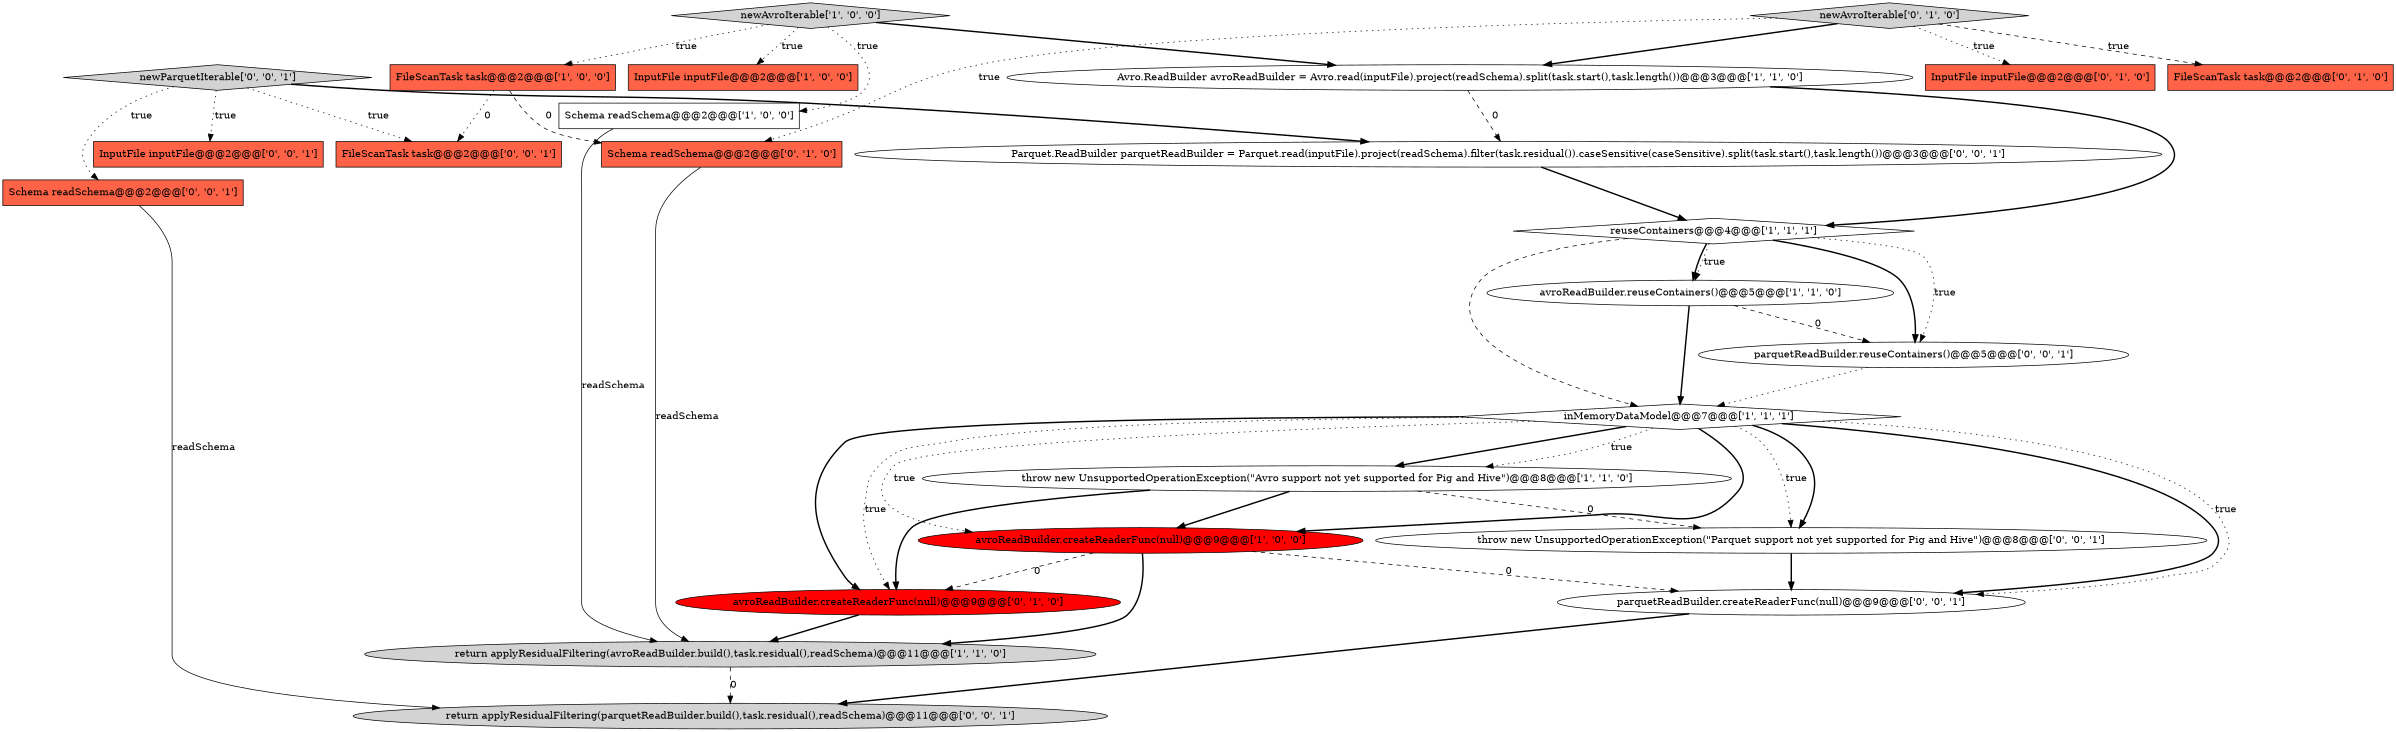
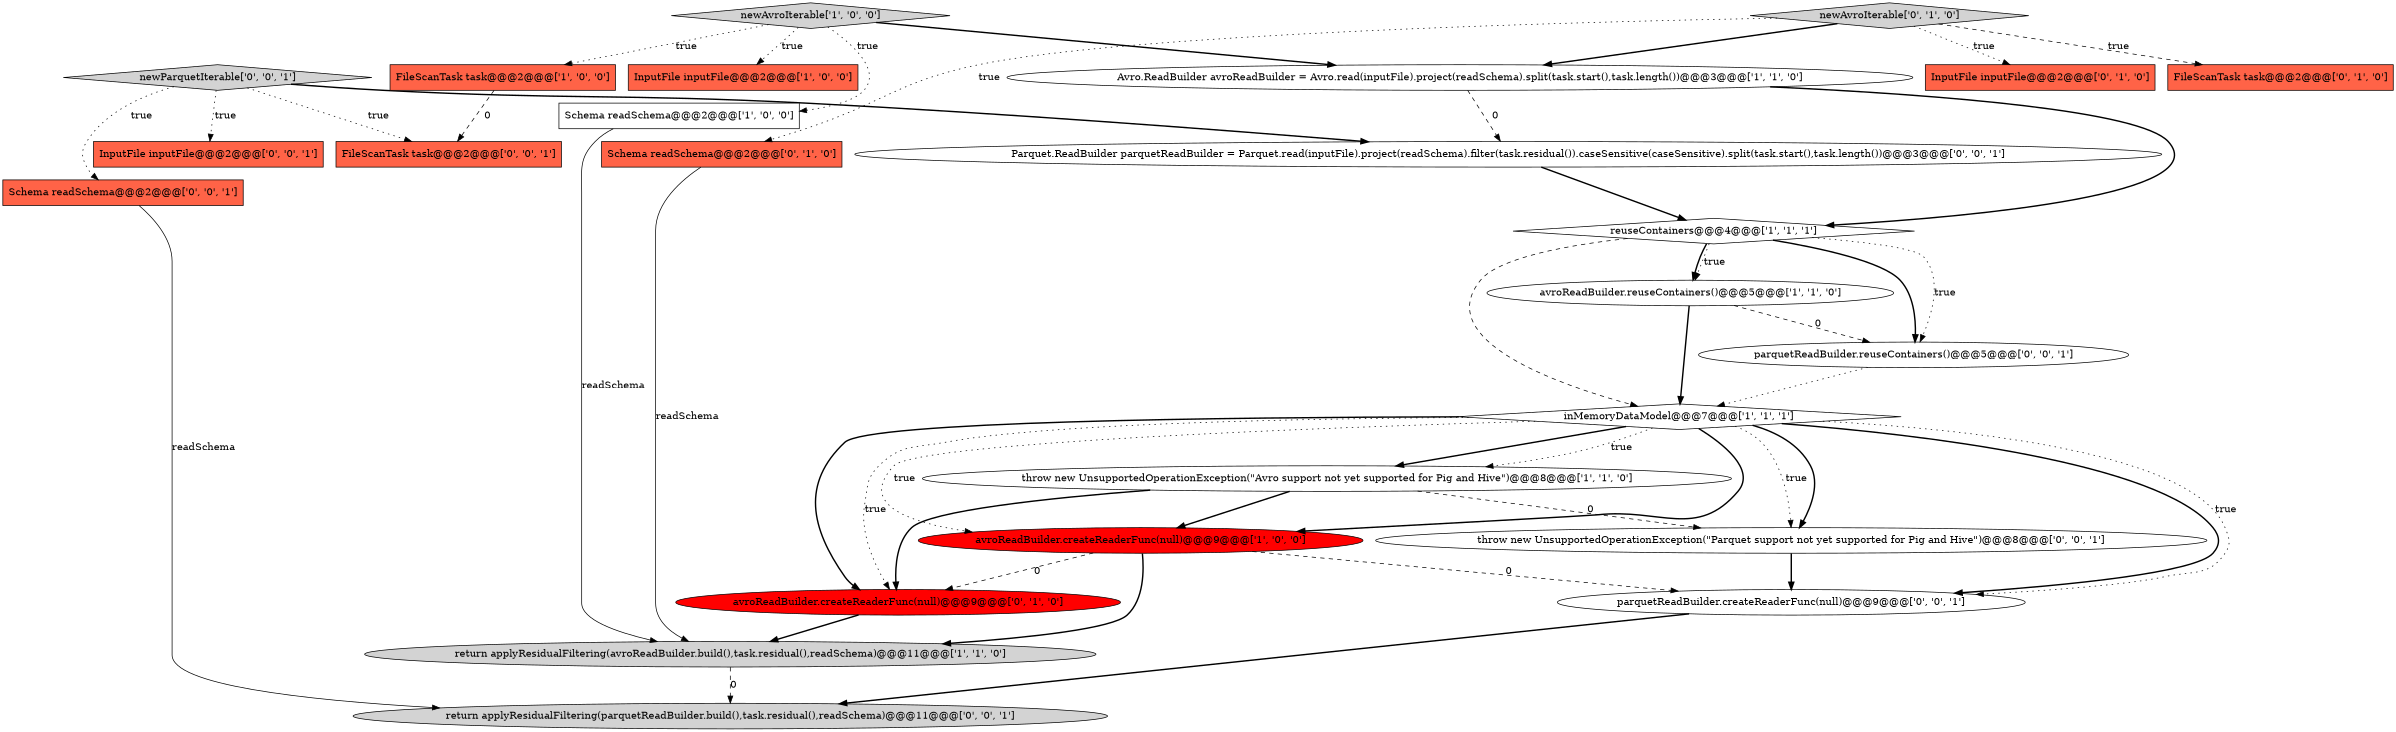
  digraph {
    node [fillcolor=white shape=ellipse style=filled]
    edge [style=bold]
    n1 [fillcolor=lightgray label="newParquetIterable['0', '0', '1']" shape=diamond]
    n2 [fillcolor=tomato label="InputFile inputFile@@@2@@@['0', '0', '1']" shape=box]
    n3 [label="Parquet.ReadBuilder parquetReadBuilder = Parquet.read(inputFile).project(readSchema).filter(task.residual()).caseSensitive(caseSensitive).split(task.start(),task.length())@@@3@@@['0', '0', '1']"]
    n4 [fillcolor=tomato label="Schema readSchema@@@2@@@['0', '0', '1']" shape=box]
    n5 [fillcolor=tomato label="FileScanTask task@@@2@@@['0', '0', '1']" shape=box]
    n6 [label="reuseContainers@@@4@@@['1', '1', '1']" shape=diamond]
    n7 [fillcolor=lightgray label="return applyResidualFiltering(parquetReadBuilder.build(),task.residual(),readSchema)@@@11@@@['0', '0', '1']"]
    n8 [fillcolor=red label="avroReadBuilder.createReaderFunc(null)@@@9@@@['0', '1', '0']"]
    n9 [fillcolor=lightgray label="return applyResidualFiltering(avroReadBuilder.build(),task.residual(),readSchema)@@@11@@@['1', '1', '0']"]
    n10 [fillcolor=tomato label="Schema readSchema@@@2@@@['0', '1', '0']" shape=box]
    n11 [fillcolor=tomato label="FileScanTask task@@@2@@@['1', '0', '0']" shape=box]
    n12 [fillcolor=tomato label="InputFile inputFile@@@2@@@['0', '1', '0']" shape=box]
    n13 [label="throw new UnsupportedOperationException(\"Avro support not yet supported for Pig and Hive\")@@@8@@@['1', '1', '0']"]
    n14 [label="throw new UnsupportedOperationException(\"Parquet support not yet supported for Pig and Hive\")@@@8@@@['0', '0', '1']"]
    n15 [fillcolor=red label="avroReadBuilder.createReaderFunc(null)@@@9@@@['1', '0', '0']"]
    n16 [label="parquetReadBuilder.createReaderFunc(null)@@@9@@@['0', '0', '1']"]
    n17 [fillcolor=lightgray label="newAvroIterable['0', '1', '0']" shape=diamond]
    n18 [label="Avro.ReadBuilder avroReadBuilder = Avro.read(inputFile).project(readSchema).split(task.start(),task.length())@@@3@@@['1', '1', '0']"]
    n19 [fillcolor=tomato label="FileScanTask task@@@2@@@['0', '1', '0']" shape=box]
    n20 [fillcolor=lightgray label="newAvroIterable['1', '0', '0']" shape=diamond]
    n21 [fillcolor=tomato label="InputFile inputFile@@@2@@@['1', '0', '0']" shape=box]
    n22 [label="Schema readSchema@@@2@@@['1', '0', '0']" shape=box]
    n23 [label="inMemoryDataModel@@@7@@@['1', '1', '1']" shape=diamond]
    n24 [label="avroReadBuilder.reuseContainers()@@@5@@@['1', '1', '0']"]
    n25 [label="parquetReadBuilder.reuseContainers()@@@5@@@['0', '0', '1']"]
    n1 -> n2 [label=true style=dotted]
    n1 -> n3
    n1 -> n4 [label=true style=dotted]
    n1 -> n5 [label=true style=dotted]
    n3 -> n6
    n4 -> n7 [label=readSchema style=solid]
    n6 -> n23 [style=dashed]
    n6 -> n24 [label=true style=dotted]
    n6 -> n24
    n6 -> n25 [label=true style=dotted]
    n6 -> n25
    n8 -> n9
    n9 -> n7 [label=0 style=dashed]
    n10 -> n9 [label=readSchema style=solid]
-   n11 -> n5 [label=0 style=dotted]
-   n11 -> n10 [label=0 style=dashed]
+   n11 -> n5 [label=0 style=dashed]
    n13 -> n8
    n13 -> n14 [label=0 style=dashed]
    n13 -> n15
    n14 -> n16
    n15 -> n8 [label=0 style=dashed]
    n15 -> n9
    n15 -> n16 [label=0 style=dashed]
    n16 -> n7
    n17 -> n10 [label=true style=dotted]
    n17 -> n12 [label=true style=dotted]
    n17 -> n18
    n17 -> n19 [label=true style=dashed]
    n18 -> n3 [label=0 style=dashed]
    n18 -> n6
    n20 -> n11 [label=true style=dotted]
    n20 -> n18
    n20 -> n21 [label=true style=dotted]
    n20 -> n22 [label=true style=dotted]
    n22 -> n9 [label=readSchema style=solid]
    n23 -> n8
    n23 -> n8 [label=true style=dotted]
    n23 -> n13 [label=true style=dotted]
    n23 -> n13
    n23 -> n14 [label=true style=dotted]
    n23 -> n14
    n23 -> n15
    n23 -> n15 [label=true style=dotted]
    n23 -> n16
    n23 -> n16 [label=true style=dotted]
    n24 -> n23
    n24 -> n25 [label=0 style=dashed]
    n25 -> n23 [style=dotted]
  }
